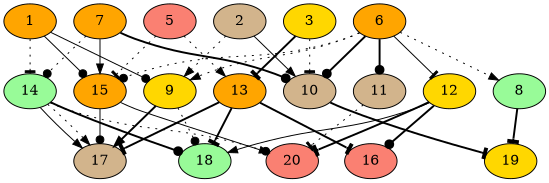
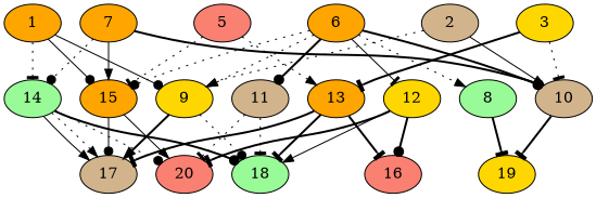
  digraph {
    node [alpha=0.04 fillcolor=orange style=filled]
    edge [arrowhead=tee style=dotted]
    1 [alpha=0.01 expect_size=15479808]
    9 [alpha=0.19 expect_size=22487040 fillcolor=gold]
    14 [alpha=0.15 expect_size=48245760 fillcolor=palegreen]
    15 [alpha=0.08 expect_size=46363648]
    17 [alpha=0.15 expect_size=18563072 fillcolor=tan]
    18 [alpha=0.14 expect_size=46531584 fillcolor=palegreen]
    20 [expect_size=52077568 fillcolor=salmon]
    2 [alpha=0.02 expect_size=9620480 fillcolor=tan]
    10 [alpha=0.13 expect_size=6784000 fillcolor=tan]
    19 [expect_size=7891968 fillcolor=gold]
    12 [alpha=0.03 expect_size=22827008 fillcolor=gold]
    16 [alpha=0.14 expect_size=43321344 fillcolor=salmon]
    3 [alpha=0.09 expect_size=30423040 fillcolor=gold]
    13 [alpha=0.03 expect_size=26456064]
    5 [alpha=0.19 expect_size=31713280 fillcolor=salmon]
    6 [alpha=0.10 expect_size=31039488]
    8 [expect_size=7455744 fillcolor=palegreen]
    11 [expect_size=20131840 fillcolor=tan]
    7 [alpha=0.12 expect_size=51100672]
    1 -> 9 [arrowhead=dot style=solid]
    1 -> 14
    1 -> 15 [arrowhead=dot style=solid]
    9 -> 17 [arrowhead=normal style=bold]
    9 -> 18 [arrowhead=dot]
    14 -> 17 [arrowhead=normal style=solid]
    14 -> 17 [arrowhead=normal]
    14 -> 18 [arrowhead=dot style=bold]
    14 -> 20 [arrowhead=dot]
    15 -> 17 [arrowhead=dot style=solid]
    15 -> 20 [arrowhead=normal style=solid]
    2 -> 9 [arrowhead=normal]
    2 -> 10 [arrowhead=normal style=solid]
    10 -> 19 [style=bold]
    12 -> 18 [arrowhead=normal style=solid]
    12 -> 20 [style=bold]
    12 -> 16 [arrowhead=dot style=bold]
    3 -> 10
    3 -> 13 [style=bold]
    13 -> 17 [style=bold]
    13 -> 18 [style=bold]
    13 -> 16 [style=bold]
    5 -> 15
    5 -> 13 [arrowhead=normal]
    6 -> 9 [arrowhead=normal]
    6 -> 15 [arrowhead=dot]
    6 -> 10 [arrowhead=dot style=bold]
    6 -> 12 [style=solid]
    6 -> 8 [arrowhead=normal]
    6 -> 11 [arrowhead=dot style=bold]
    8 -> 19 [style=bold]
+   11 -> 18
    11 -> 20
    7 -> 14 [arrowhead=dot]
    7 -> 15 [arrowhead=normal style=solid]
    7 -> 10 [arrowhead=dot style=bold]
  }
